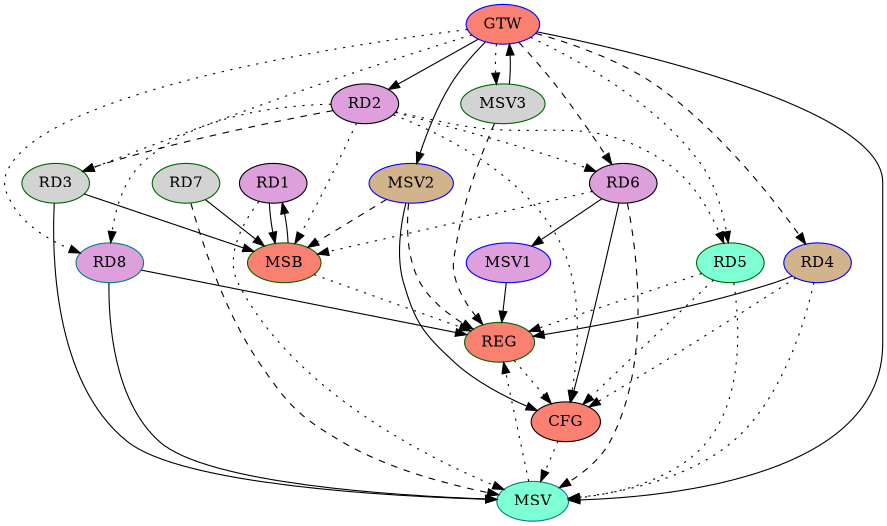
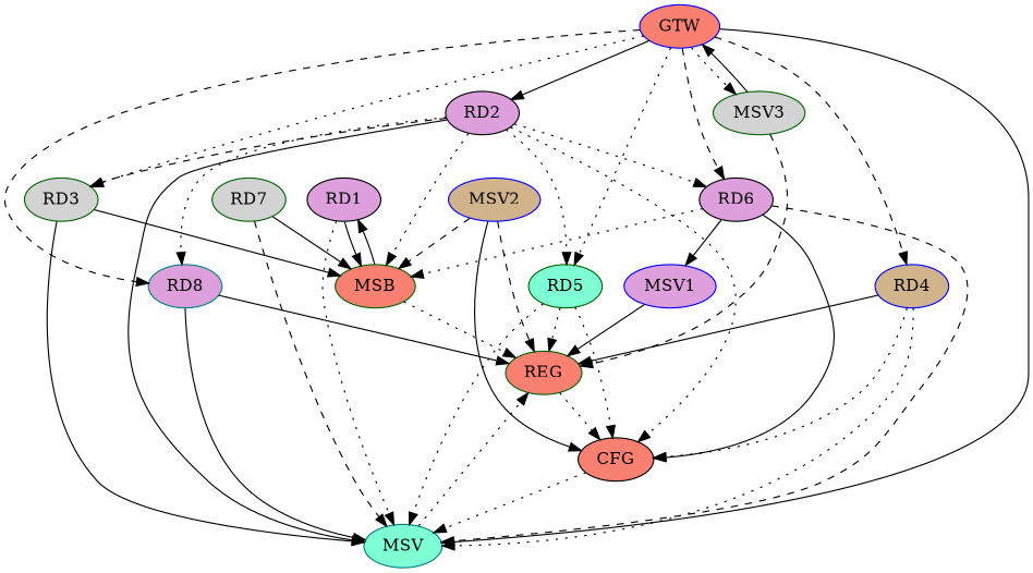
  strict digraph {
    node [color=darkgreen fillcolor=plum style=filled]
    edge [style=dotted]
    n1 [color=black label=RD1]
    n2 [fillcolor=salmon label=MSB]
    n3 [color=teal fillcolor=aquamarine label=MSV]
    n4 [fillcolor=salmon label=REG]
    n5 [color=black label=RD2]
    n6 [fillcolor=lightgrey label=RD3]
    n7 [fillcolor=aquamarine label=RD5]
    n8 [color=black label=RD6]
    n9 [color=teal label=RD8]
    n10 [color=black fillcolor=salmon label=CFG]
    n11 [color=blue label=MSV1]
    n12 [color=blue fillcolor=tan label=RD4]
    n13 [fillcolor=lightgrey label=RD7]
    n14 [color=blue fillcolor=salmon label=GTW]
    n15 [color=blue fillcolor=tan label=MSV2]
    n16 [fillcolor=lightgrey label=MSV3]
    n1 -> n2 [style=solid]
    n1 -> n3
    n2 -> n1 [style=solid]
    n2 -> n4
    n3 -> n4
    n4 -> n10
    n5 -> n2
+   n5 -> n3 [style=solid]
    n5 -> n6 [style=dashed]
    n5 -> n7
    n5 -> n8
    n5 -> n9
    n5 -> n10
    n6 -> n2 [style=solid]
    n6 -> n3 [style=solid]
    n7 -> n3
    n7 -> n4
    n7 -> n10
    n8 -> n2
    n8 -> n3 [style=dashed]
    n8 -> n10 [style=solid]
    n8 -> n11 [style=solid]
    n9 -> n3 [style=solid]
    n9 -> n4 [style=solid]
    n10 -> n3
    n11 -> n4 [style=solid]
    n12 -> n3
    n12 -> n4 [style=solid]
    n12 -> n10
    n13 -> n2 [style=solid]
    n13 -> n3 [style=dashed]
    n14 -> n3 [style=solid]
    n14 -> n5 [style=solid]
    n14 -> n6
    n14 -> n7
    n14 -> n8 [style=dashed]
-   n14 -> n9
+   n14 -> n9 [style=dashed]
    n14 -> n12 [style=dashed]
-   n14 -> n15 [style=solid]
    n14 -> n16
    n15 -> n2 [style=dashed]
    n15 -> n4 [style=dashed]
    n15 -> n10 [style=solid]
    n16 -> n4 [style=dashed]
    n16 -> n14 [style=solid]
  }
